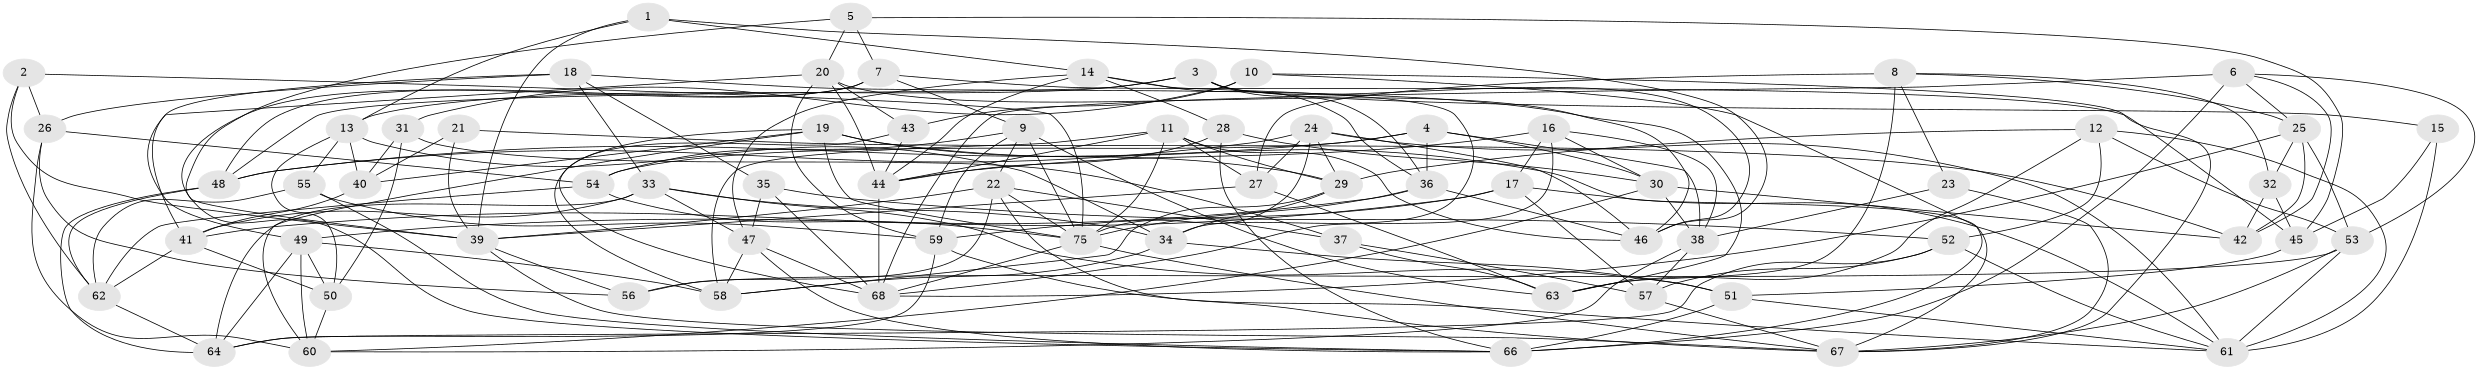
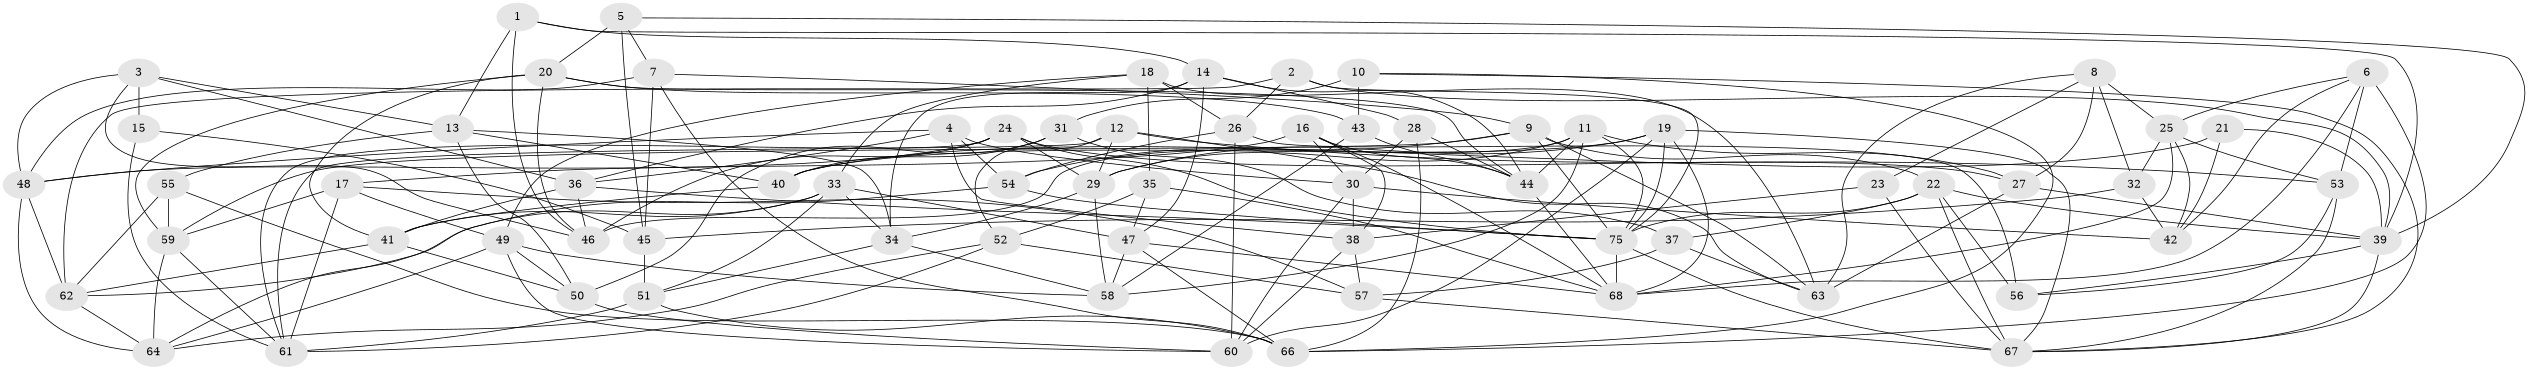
  graph {
    node [color=gray90 style=filled]
    edge [weight=1.0]
    1
    13
    14
    39
    46
    34
    40
    50
    55
    36
    44
    28
    47
    67
    56
    2
    26
    62
    n19 [label=75]
    54
    60
    64
    68
    3
    15
    48
    45
    61
    41
    4
    30
    38
    42
    57
    5
    7
    20
    66
    9
    59
    43
    51
    6
    25
    53
    32
    63
    22
    8
    23
    27
    37
    10
    31
    58
    11
    29
    12
    52
    16
    17
    49
    18
    33
    35
    19
    21
    24
    1 -- 13
    1 -- 14
    1 -- 39
    1 -- 46
    13 -- 34
    13 -- 40
    13 -- 50
    13 -- 55
    14 -- 34
    14 -- 36
    14 -- 44
    14 -- 28
    14 -- 47
    39 -- 67
    39 -- 56
    34 -- 51
    34 -- 58
    40 -- 41
    50 -- 60
    55 -- 62
    55 -- 66
    55 -- 59
    36 -- 46
    36 -- n19
    36 -- 41
    44 -- 68
    28 -- 44
    28 -- 30
    28 -- 66
    47 -- 68
    47 -- 66
    47 -- 58
    2 -- 39
    2 -- 26
    2 -- 62
    2 -- n19
    26 -- 56
    26 -- 54
    26 -- 60
    62 -- 64
    n19 -- 67
    n19 -- 68
    54 -- 62
    54 -- n19
    3 -- 13
    3 -- 46
    3 -- 36
    3 -- 15 [weight=2.0]
    3 -- 48
    15 -- 45
    15 -- 61
    48 -- 62
    48 -- 64
    45 -- 51
    41 -- 50
    41 -- 62
    4 -- 36
    4 -- 54 [weight=2.0]
    4 -- 48
    4 -- 30
    4 -- 38
    30 -- 60
    30 -- 38
    30 -- 42
    38 -- 60
    38 -- 57
    57 -- 67
    5 -- 39
    5 -- 45
    5 -- 7
    5 -- 20
    7 -- 48
    7 -- 45
    7 -- 66 [weight=2.0]
    7 -- 9
    20 -- 46
    20 -- 44
    20 -- 41
    20 -- 59
    20 -- 43
    9 -- n19
    9 -- 54
    9 -- 59
    9 -- 63
    9 -- 22
    59 -- 64
    59 -- 61
    43 -- 44 [weight=2.0]
    43 -- 58
    51 -- 61
    51 -- 66 [weight=2.0]
    6 -- 68
    6 -- 42
    6 -- 66 [weight=2.0]
    6 -- 25
    6 -- 53
    25 -- 68
    25 -- 42
    25 -- 53
    25 -- 32
    53 -- 67
    53 -- 56
-   53 -- 61
    32 -- 45 [weight=2.0]
    32 -- 42 [weight=2.0]
    22 -- 39
    22 -- 67
    22 -- 56
    22 -- n19
    22 -- 37
    8 -- 25
    8 -- 32
    8 -- 63
    8 -- 23
    8 -- 27 [weight=2.0]
    23 -- 67
    23 -- 38
    27 -- 39
    27 -- 63
    37 -- 57
    37 -- 63
    10 -- 67
    10 -- 66
    10 -- 43 [weight=2.0]
    10 -- 31 [weight=2.0]
    31 -- 40
    31 -- 50 [weight=2.0]
    31 -- 37
    11 -- 46
    11 -- 44
    11 -- n19
    11 -- 27
    11 -- 58
    11 -- 29
    29 -- 34
    29 -- 58
    12 -- 61 [weight=2.0]
    12 -- 53
    12 -- 63
    12 -- 29
    12 -- 52
    52 -- 64
    52 -- 61
    52 -- 57 [weight=2.0]
    16 -- 44
    16 -- 68
    16 -- 30
    16 -- 38
    16 -- 17 [weight=2.0]
    17 -- 61
    17 -- 57
    17 -- 59
    17 -- 49
    49 -- 50
    49 -- 60
    49 -- 64
    49 -- 58
    18 -- 26 [weight=2.0]
    18 -- 63
    18 -- 49
    18 -- 33
    18 -- 35
    33 -- 34
    33 -- 47
    33 -- 64
    33 -- 41
    33 -- 51
    35 -- 47
    35 -- 68
    35 -- 52
    19 -- 40
    19 -- 67
    19 -- n19
    19 -- 60
    19 -- 68
    19 -- 29
    21 -- 39
    21 -- 40 [weight=2.0]
    21 -- 42
    24 -- 46
    24 -- n19
    24 -- 48
    24 -- 61
    24 -- 27
    24 -- 29
  }
